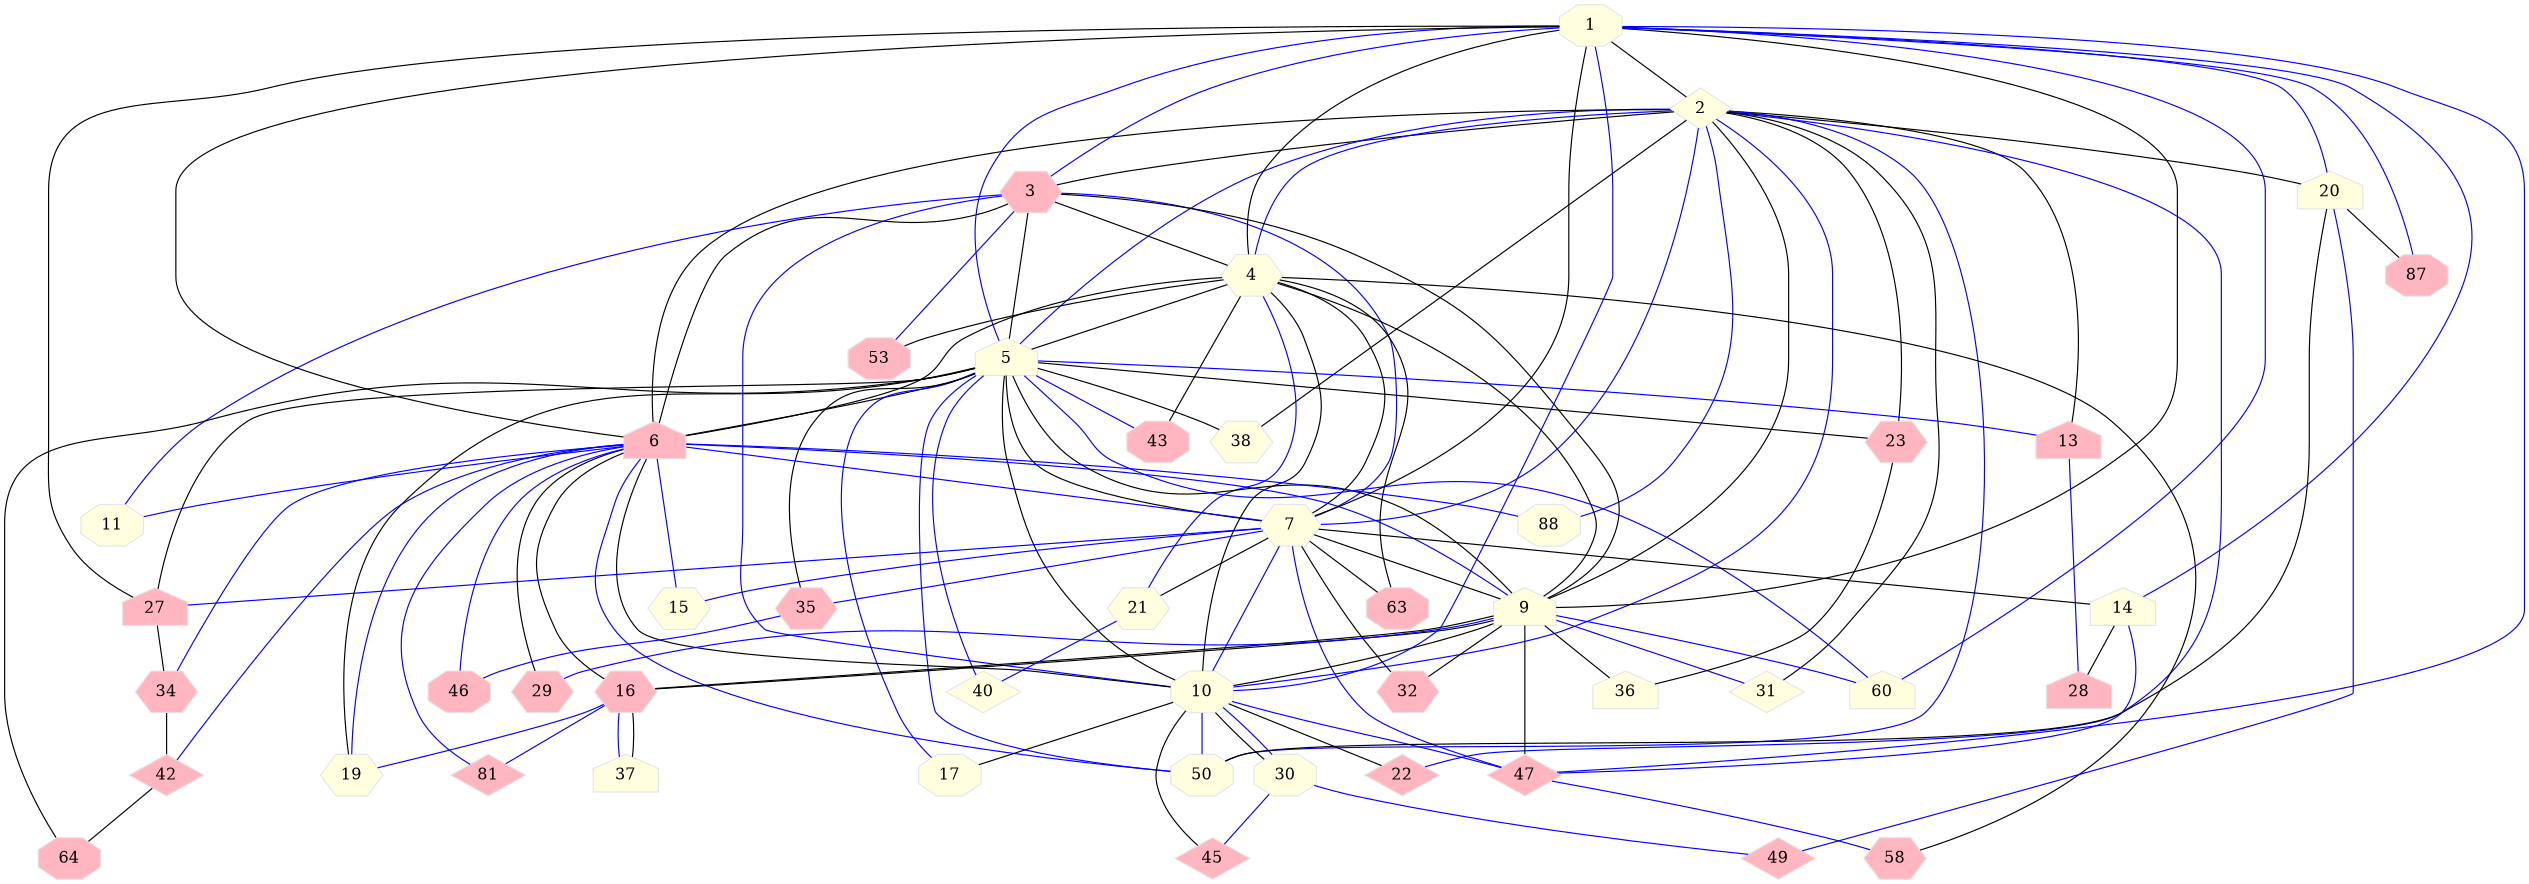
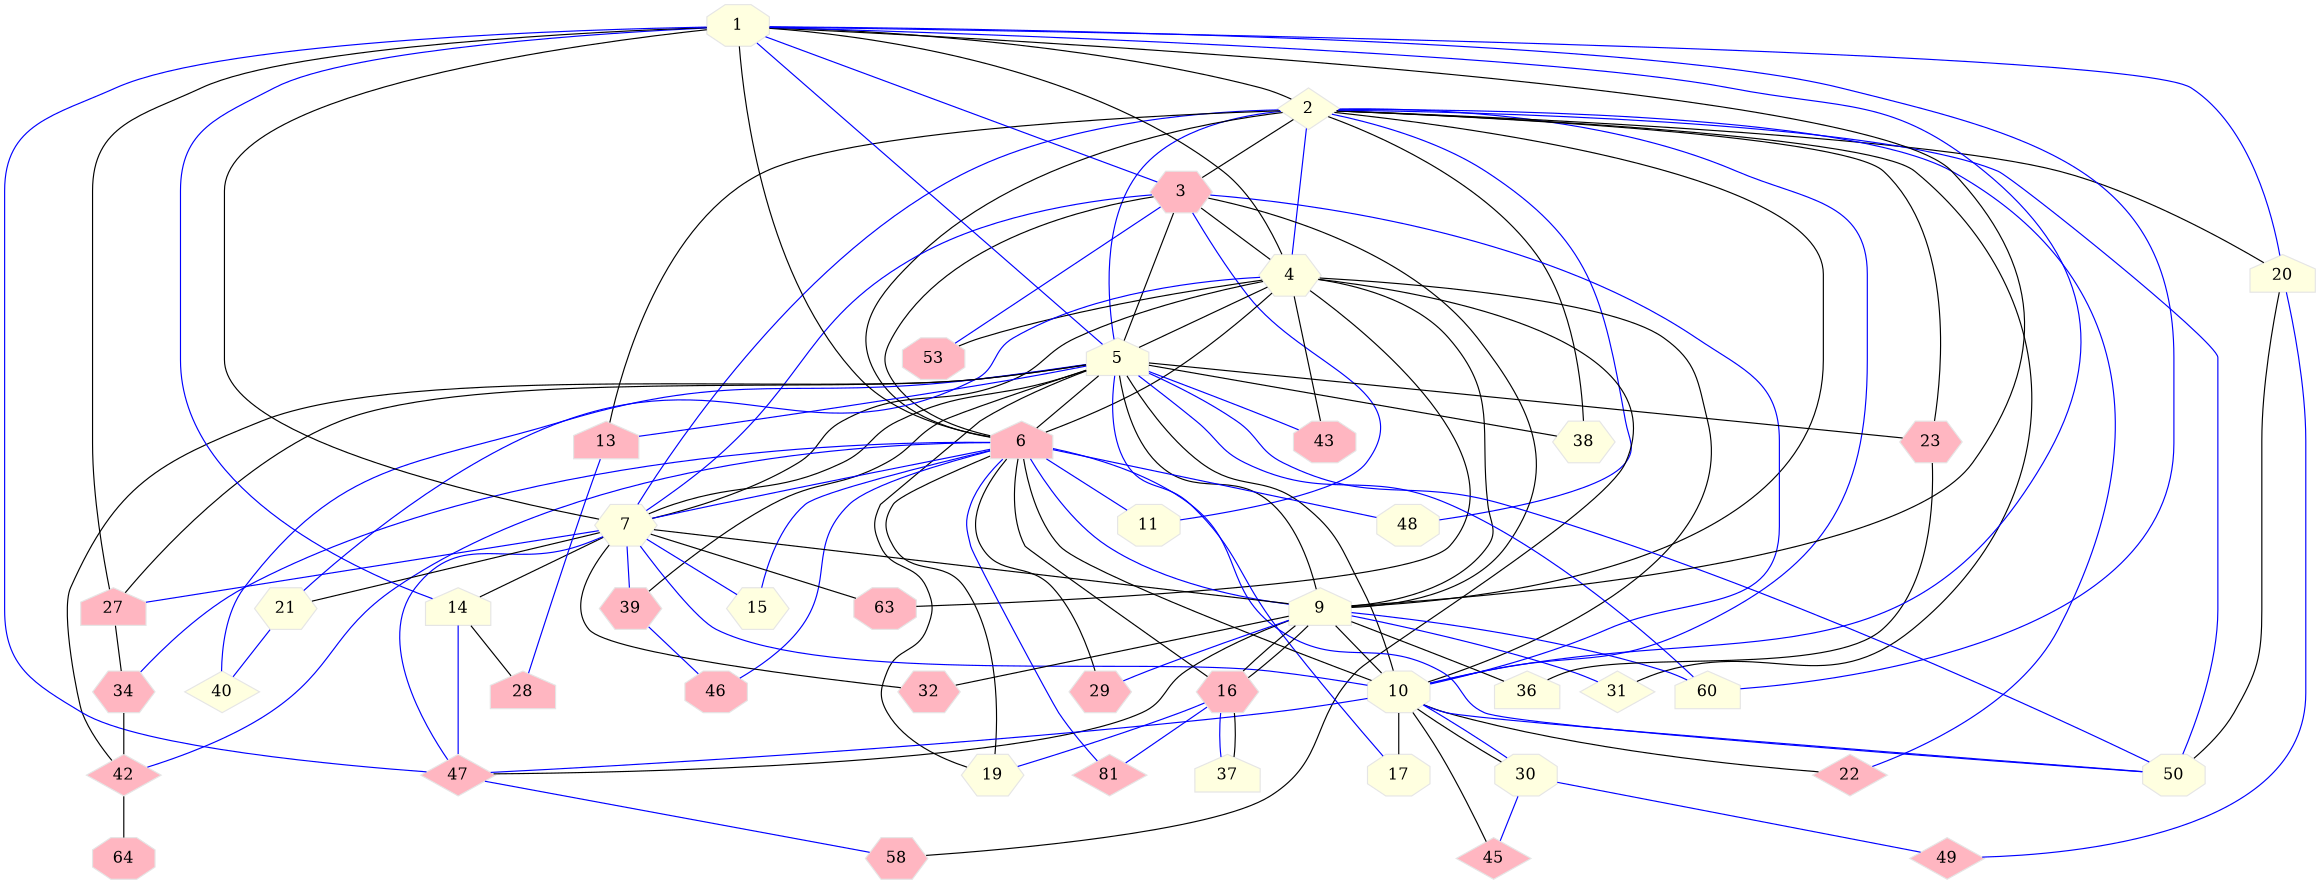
  graph {
    node [color=gray90 fillcolor=lightpink shape=hexagon style=filled]
    edge [color=black]
    2 [fillcolor=lightyellow shape=diamond super="+33"]
    3 [super="+35+75+74+25"]
    4 [fillcolor=lightyellow super="+18+55"]
    5 [fillcolor=lightyellow shape=house super="+8+92+52+68+41"]
    6 [shape=house super="+65+26+59"]
    7 [fillcolor=lightyellow super="+61+51"]
    9 [fillcolor=lightyellow shape=house super="+24+90+57+12"]
    10 [fillcolor=lightyellow shape=octagon]
    20 [fillcolor=lightyellow shape=house]
    13 [shape=house]
    22 [shape=diamond]
    23
    31 [fillcolor=lightyellow shape=diamond]
    38 [fillcolor=lightyellow]
-   48 [fillcolor=lightyellow shape=octagon label=88]
+   48 [fillcolor=lightyellow shape=octagon]
    50 [fillcolor=lightyellow shape=octagon super="+77+62"]
    1 [fillcolor=lightyellow shape=octagon]
    14 [fillcolor=lightyellow shape=house super="+80"]
    27 [shape=house super="+44"]
    47 [shape=diamond super="+70"]
    60 [fillcolor=lightyellow shape=house]
-   87 [shape=octagon]
    11 [fillcolor=lightyellow shape=octagon]
    53 [shape=octagon]
    21 [fillcolor=lightyellow]
    43 [shape=octagon]
    58
    63 [shape=octagon]
    17 [fillcolor=lightyellow shape=octagon]
    19 [fillcolor=lightyellow super="+66"]
-   39 [super="+69" label=35]
+   39 [super="+69"]
    40 [fillcolor=lightyellow shape=diamond super="+67"]
    64 [shape=octagon]
    15 [fillcolor=lightyellow]
    16
    29
    34
    42 [shape=diamond]
    46 [shape=octagon]
    81 [shape=diamond]
    32
    36 [fillcolor=lightyellow shape=house]
    30 [fillcolor=lightyellow shape=octagon]
    45 [shape=diamond]
    28 [shape=house]
    49 [shape=diamond]
    37 [fillcolor=lightyellow shape=house]
    2 -- 3 [weight=2]
    2 -- 4 [color=blue]
    2 -- 5 [color=blue weight=3]
    2 -- 6
    2 -- 7 [color=blue weight=2]
    2 -- 9 [weight=2]
    2 -- 10 [color=blue]
    2 -- 20
    2 -- 13
    2 -- 22 [color=blue]
    2 -- 23
    2 -- 31
    2 -- 38
    2 -- 48 [color=blue]
    2 -- 50 [color=blue]
    3 -- 4
    3 -- 5 [weight=3]
    3 -- 6
    3 -- 7 [color=blue weight=2]
    3 -- 9
    3 -- 10 [color=blue weight=3]
    3 -- 11 [color=blue]
    3 -- 53 [color=blue]
    4 -- 5 [weight=3]
    4 -- 6
    4 -- 7 [weight=2]
    4 -- 9 [weight=2]
    4 -- 10
    4 -- 53
    4 -- 21 [color=blue]
    4 -- 43
    4 -- 58
    4 -- 63
    5 -- 6 [weight=6]
    5 -- 7 [weight=3]
    5 -- 9 [weight=4]
    5 -- 10 [weight=3]
    5 -- 13 [color=blue]
    5 -- 23
    5 -- 38
    5 -- 50 [color=blue]
    5 -- 27
    5 -- 60 [color=blue]
    5 -- 43 [color=blue]
    5 -- 17 [color=blue]
    5 -- 19
    5 -- 39
    5 -- 40 [color=blue weight=3]
-   5 -- 64
+   5 -- 42
    6 -- 7 [color=blue]
    6 -- 9 [color=blue]
    6 -- 10
    6 -- 48 [color=blue]
    6 -- 50 [color=blue]
    6 -- 11 [color=blue weight=2]
-   6 -- 19 [color=blue]
+   6 -- 19
    6 -- 15 [color=blue]
    6 -- 16
    6 -- 29
    6 -- 34 [color=blue]
    6 -- 42 [color=blue]
    6 -- 46 [color=blue]
    6 -- 81 [color=blue]
    7 -- 9
    7 -- 10 [color=blue weight=2]
    7 -- 14
    7 -- 27 [color=blue weight=2]
    7 -- 47 [color=blue weight=2]
    7 -- 21
    7 -- 63
    7 -- 39 [color=blue weight=2]
    7 -- 15 [color=blue]
    7 -- 32
    9 -- 10
    9 -- 31 [color=blue]
    9 -- 47
    9 -- 60 [color=blue]
    9 -- 16
    9 -- 16
    9 -- 29 [color=blue]
    9 -- 32
    9 -- 36
    10 -- 22
    10 -- 50 [color=blue]
    10 -- 47 [color=blue]
    10 -- 17
    10 -- 30
    10 -- 30 [color=blue]
    10 -- 45
    20 -- 50
-   20 -- 87
    20 -- 49 [color=blue]
    13 -- 28 [color=blue]
    23 -- 36
    1 -- 2
    1 -- 3 [color=blue]
    1 -- 4
    1 -- 5 [color=blue weight=2]
    1 -- 6
    1 -- 7 [weight=3]
    1 -- 9 [weight=2]
    1 -- 10 [color=blue]
    1 -- 20 [color=blue]
    1 -- 14 [color=blue]
    1 -- 27
    1 -- 47 [color=blue]
    1 -- 60 [color=blue]
-   1 -- 87 [color=blue]
    14 -- 47 [color=blue]
    14 -- 28
    27 -- 34
    47 -- 58 [color=blue]
    21 -- 40 [color=blue]
    39 -- 46 [color=blue]
    16 -- 19 [color=blue]
    16 -- 81 [color=blue]
    16 -- 37 [color=blue]
    16 -- 37
    34 -- 42
    42 -- 64
    30 -- 45 [color=blue]
    30 -- 49 [color=blue]
  }
